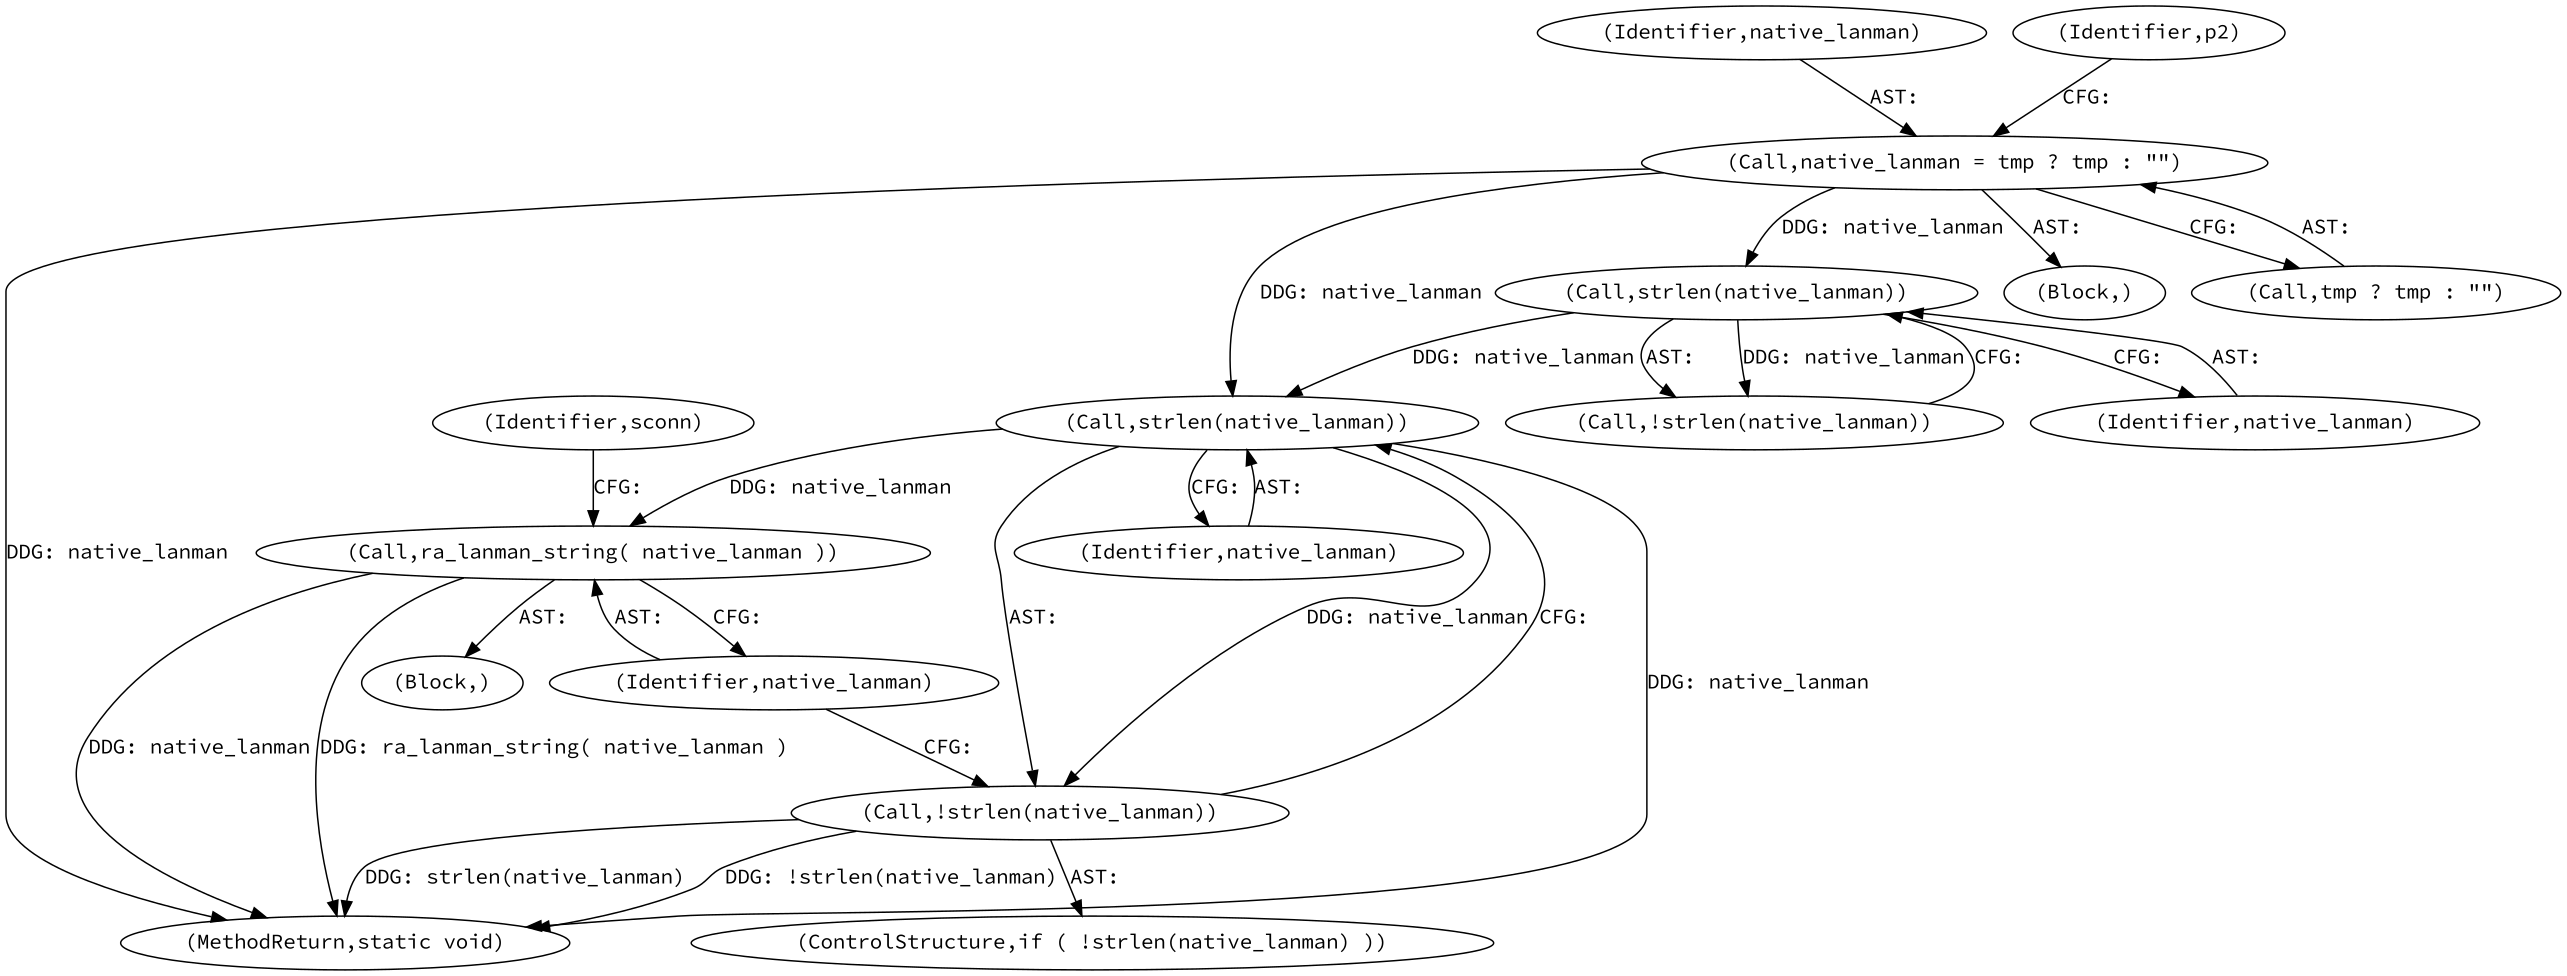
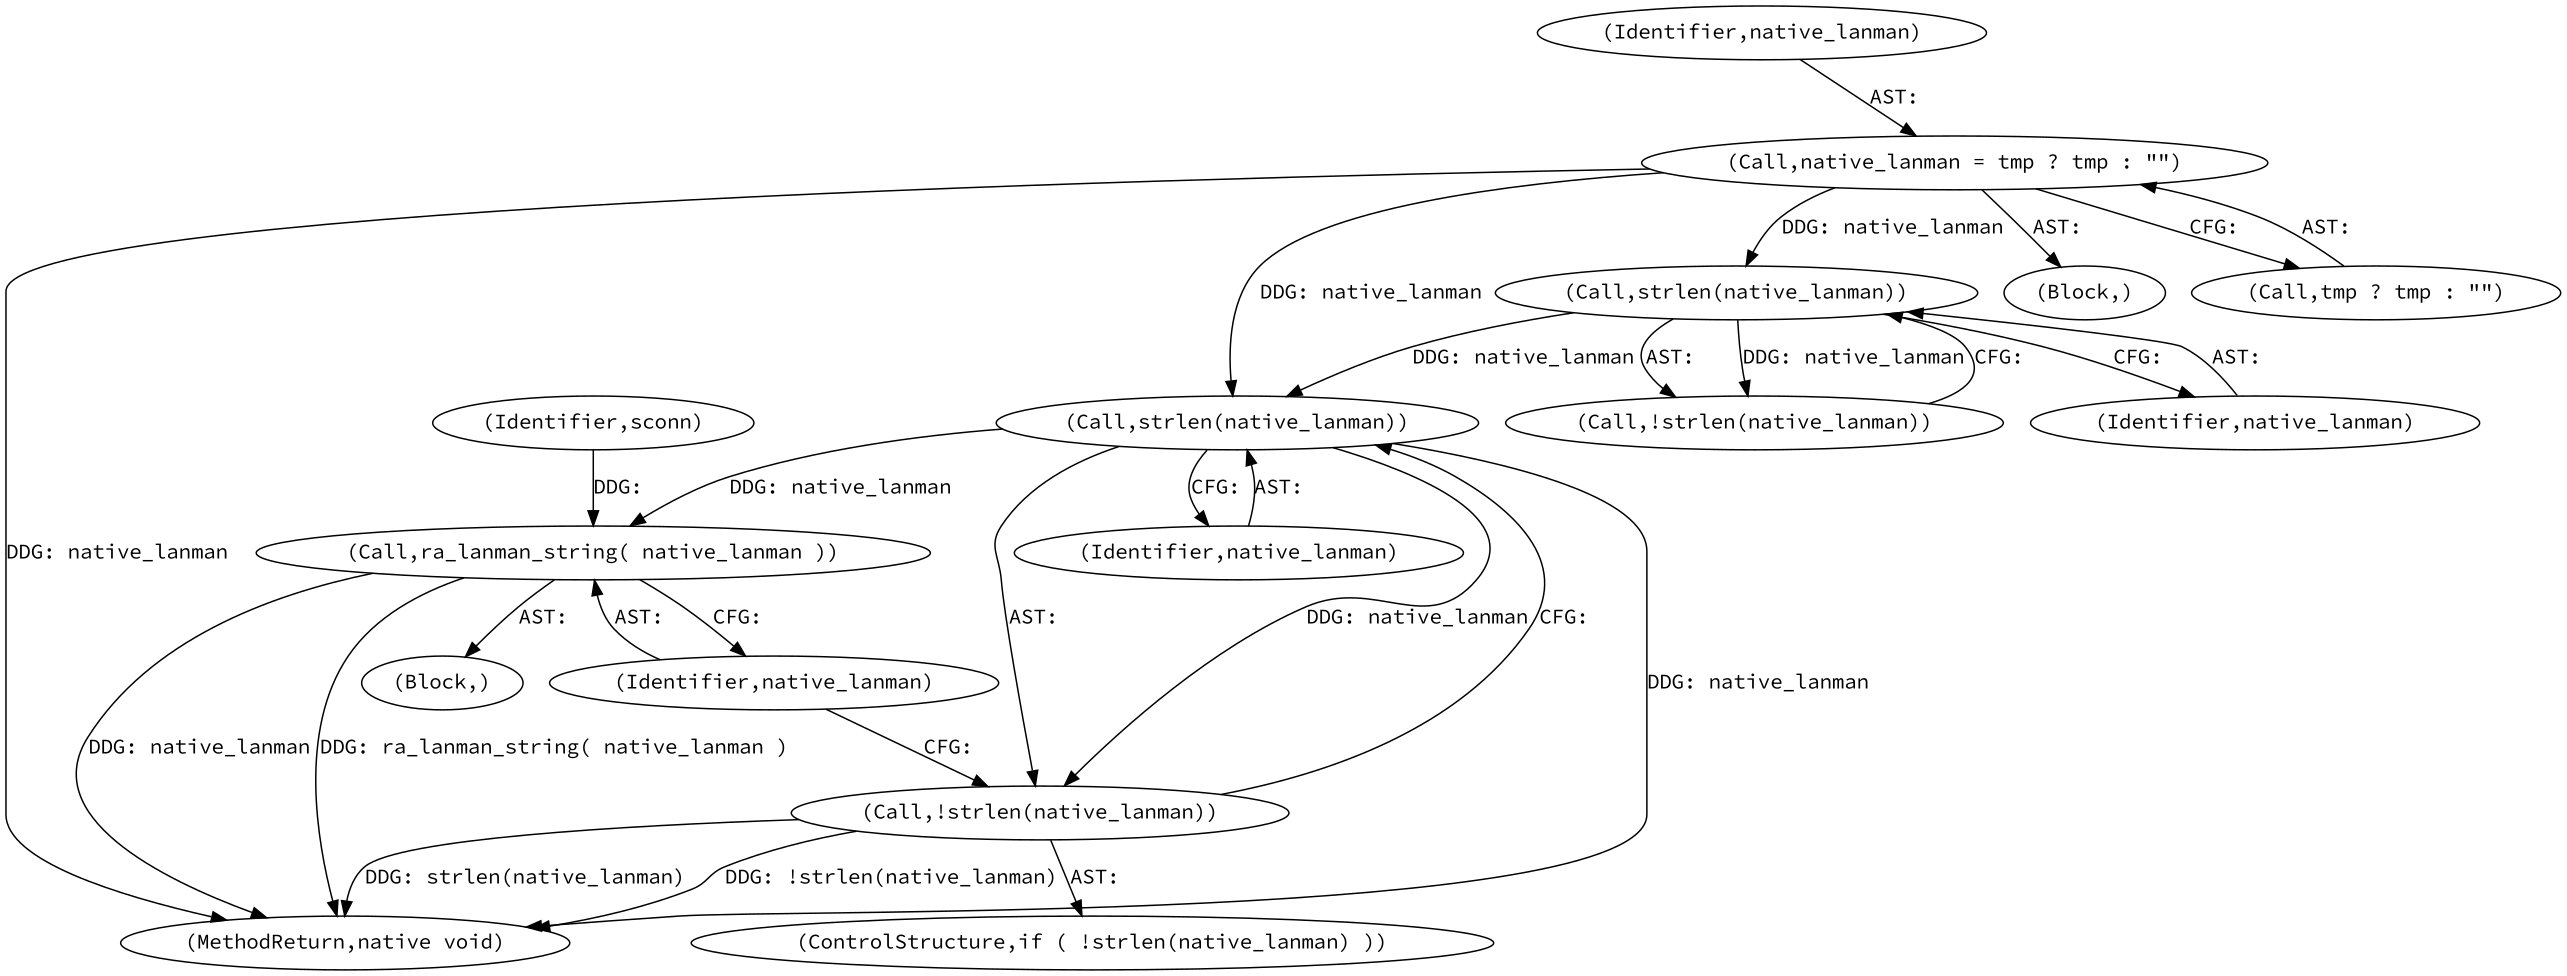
  digraph {
    fontname="Source Code Pro"
    node [fontname="Source Code Pro"]
    edge [fontname="Source Code Pro"]
    n1 [label="(Call,strlen(native_lanman))"]
    n2 [label="(Call,!strlen(native_lanman))"]
    n3 [label="(Call,ra_lanman_string( native_lanman ))"]
-   n4 [label="(MethodReturn,static void)"]
+   n4 [label="(MethodReturn,native void)"]
    n5 [label="(Identifier,native_lanman)"]
    n6 [label="(ControlStructure,if ( !strlen(native_lanman) ))"]
    n7 [label="(Block,)"]
    n8 [label="(Identifier,native_lanman)"]
    n9 [label="(Call,native_lanman = tmp ? tmp : \"\")"]
    n10 [label="(Call,strlen(native_lanman))"]
    n11 [label="(Block,)"]
    n12 [label="(Call,tmp ? tmp : \"\")"]
    n13 [label="(Call,!strlen(native_lanman))"]
    n14 [label="(Identifier,native_lanman)"]
    n15 [label="(Identifier,sconn)"]
    n16 [label="(Identifier,native_lanman)"]
-   n17 [label="(Identifier,p2)"]
    n1 -> n2 [label="AST: "]
    n1 -> n2 [label="DDG: native_lanman"]
    n1 -> n3 [label="DDG: native_lanman"]
    n1 -> n4 [label="DDG: native_lanman"]
    n1 -> n5 [label="CFG: "]
    n2 -> n1 [label="CFG: "]
    n2 -> n4 [label="DDG: !strlen(native_lanman)"]
    n2 -> n4 [label="DDG: strlen(native_lanman)"]
    n2 -> n6 [label="AST: "]
    n3 -> n4 [label="DDG: ra_lanman_string( native_lanman )"]
    n3 -> n4 [label="DDG: native_lanman"]
    n3 -> n7 [label="AST: "]
    n3 -> n8 [label="CFG: "]
    n5 -> n1 [label="AST: "]
    n8 -> n2 [label="CFG: "]
    n8 -> n3 [label="AST: "]
    n9 -> n1 [label="DDG: native_lanman"]
    n9 -> n4 [label="DDG: native_lanman"]
    n9 -> n10 [label="DDG: native_lanman"]
    n9 -> n11 [label="AST: "]
    n9 -> n12 [label="CFG: "]
    n10 -> n1 [label="DDG: native_lanman"]
    n10 -> n13 [label="AST: "]
    n10 -> n13 [label="DDG: native_lanman"]
    n10 -> n14 [label="CFG: "]
    n12 -> n9 [label="AST: "]
    n13 -> n10 [label="CFG: "]
    n14 -> n10 [label="AST: "]
-   n15 -> n3 [label="CFG: "]
+   n15 -> n3 [label="DDG: "]
    n16 -> n9 [label="AST: "]
-   n17 -> n9 [label="CFG: "]
  }
